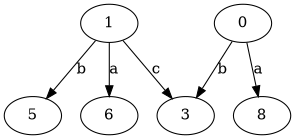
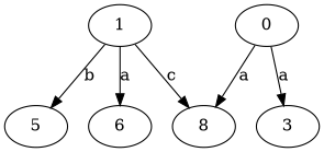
  strict digraph {
    1
    5
    6
    8
    0
    3
    1 -> 5 [label=b]
    1 -> 6 [label=a]
-   1 -> 3 [label=c]
+   1 -> 8 [label=c]
    0 -> 8 [label=a]
-   0 -> 3 [label=b]
+   0 -> 3 [label=a]
  }
